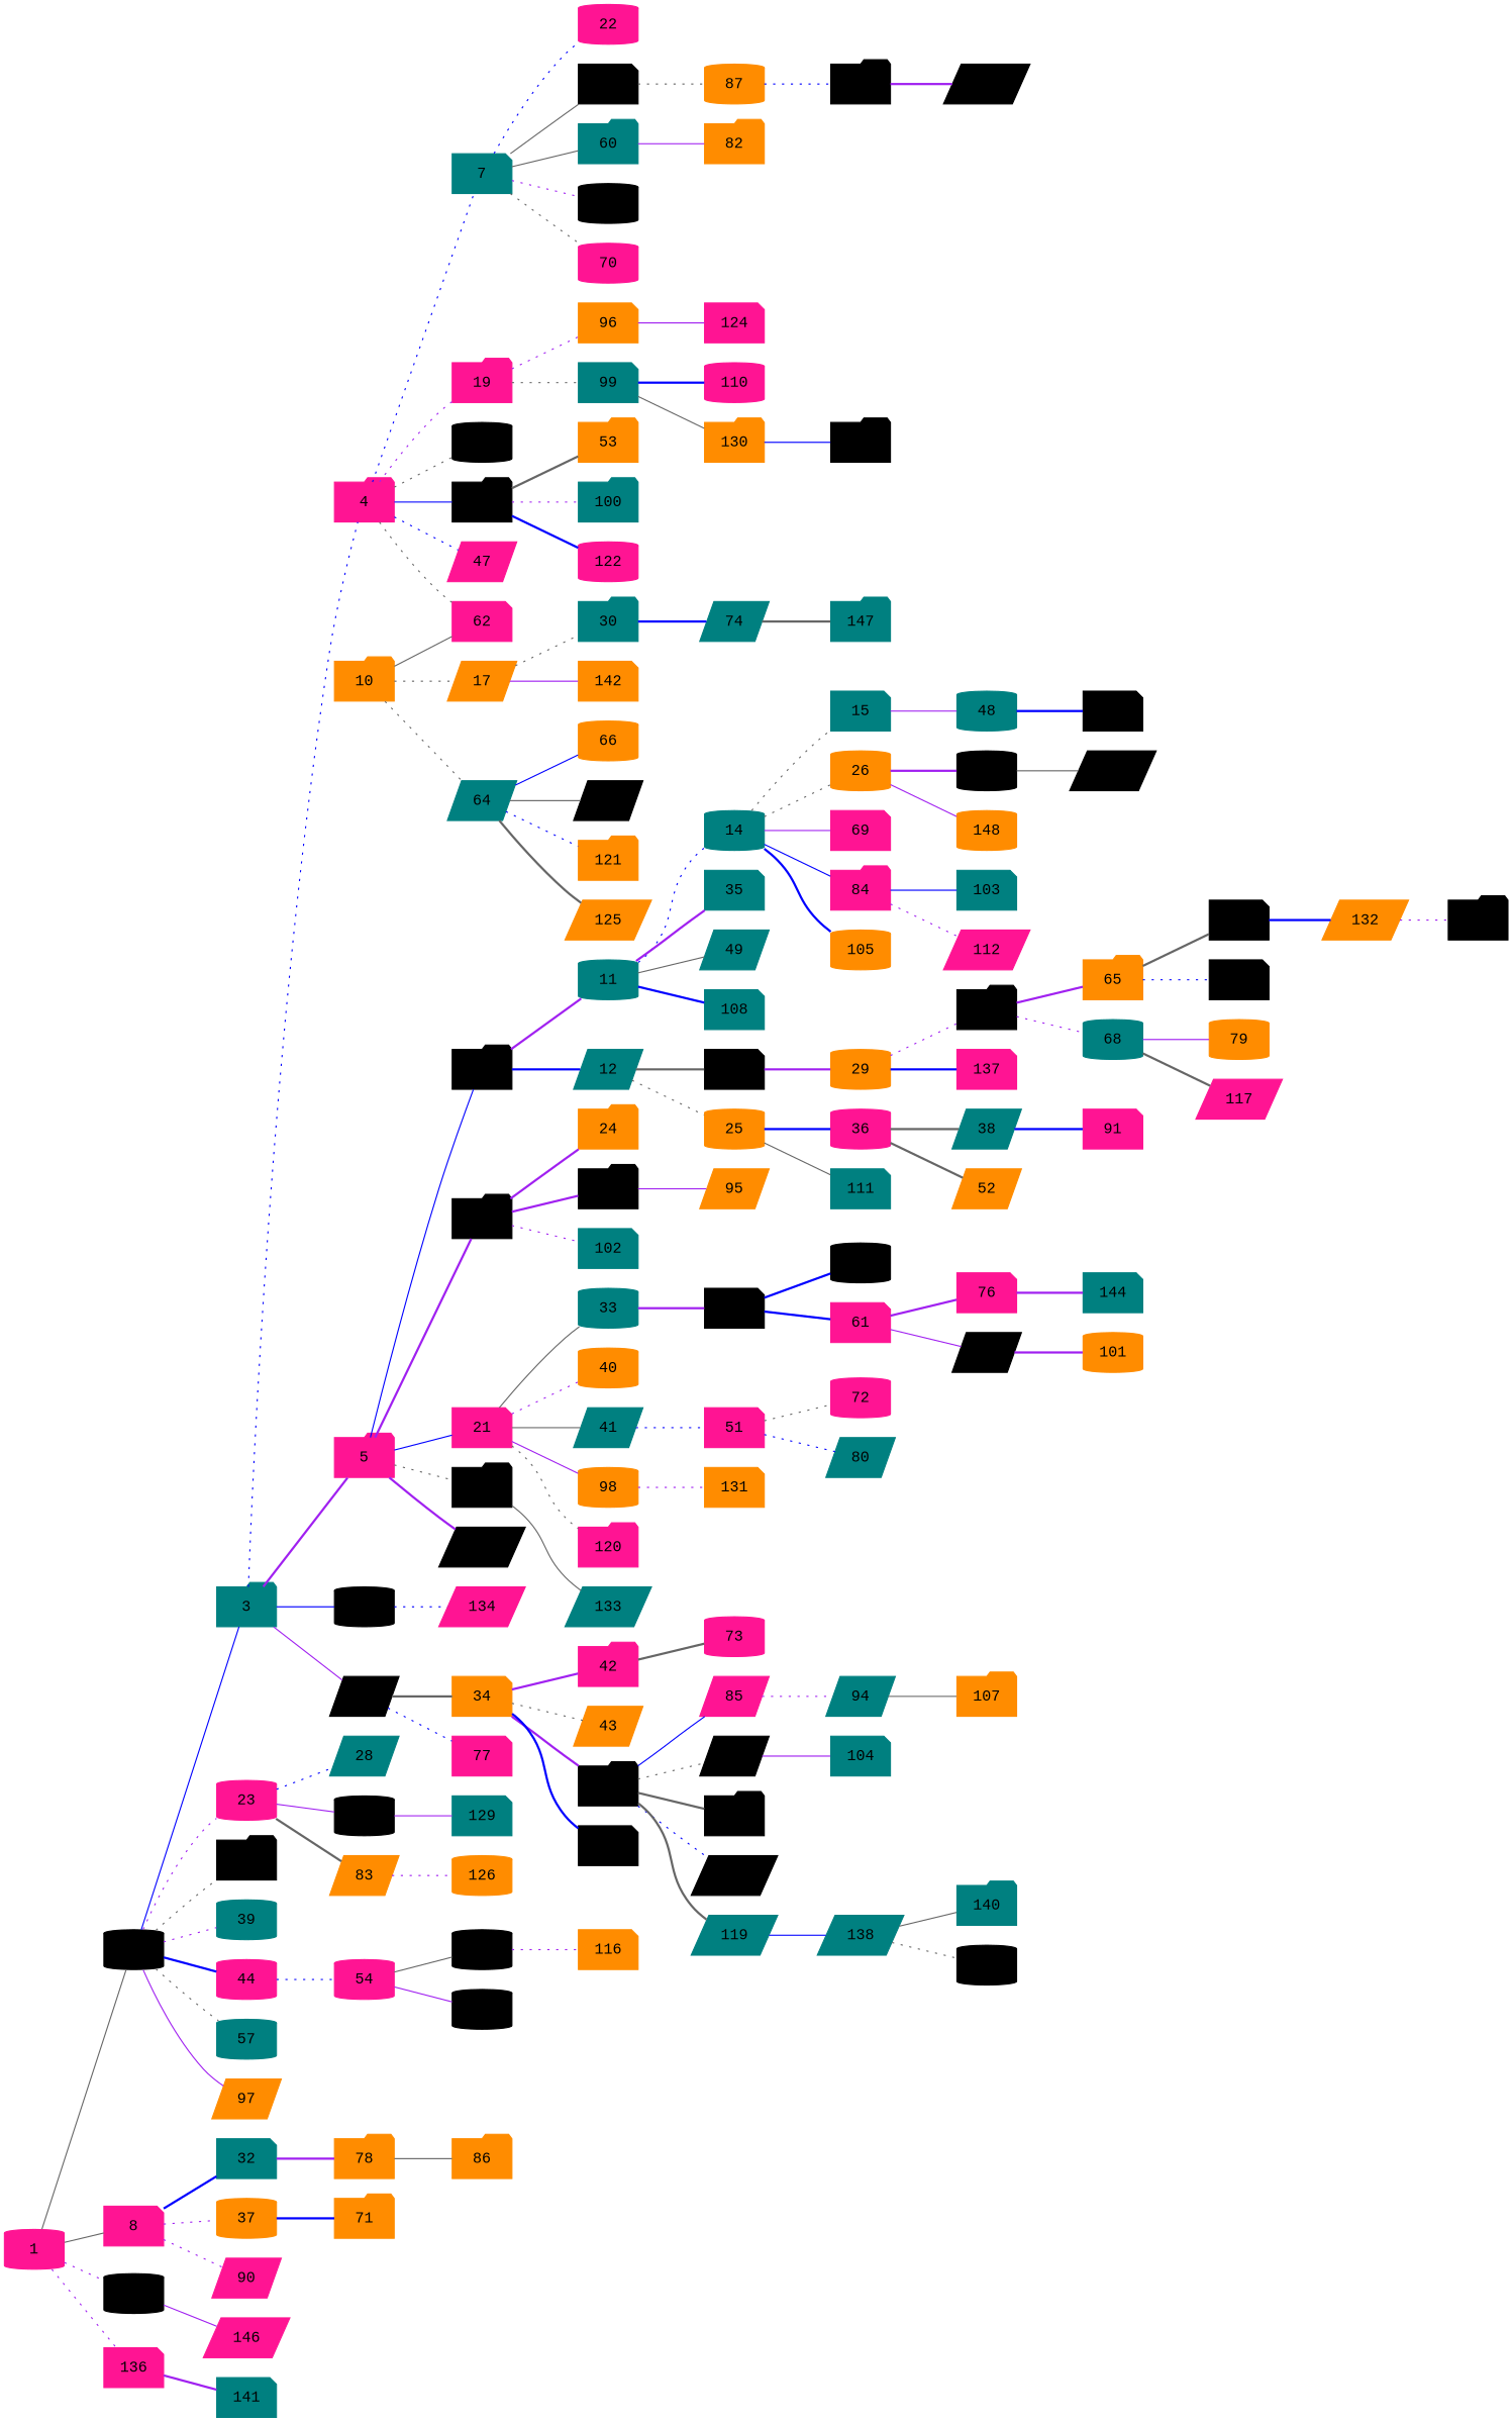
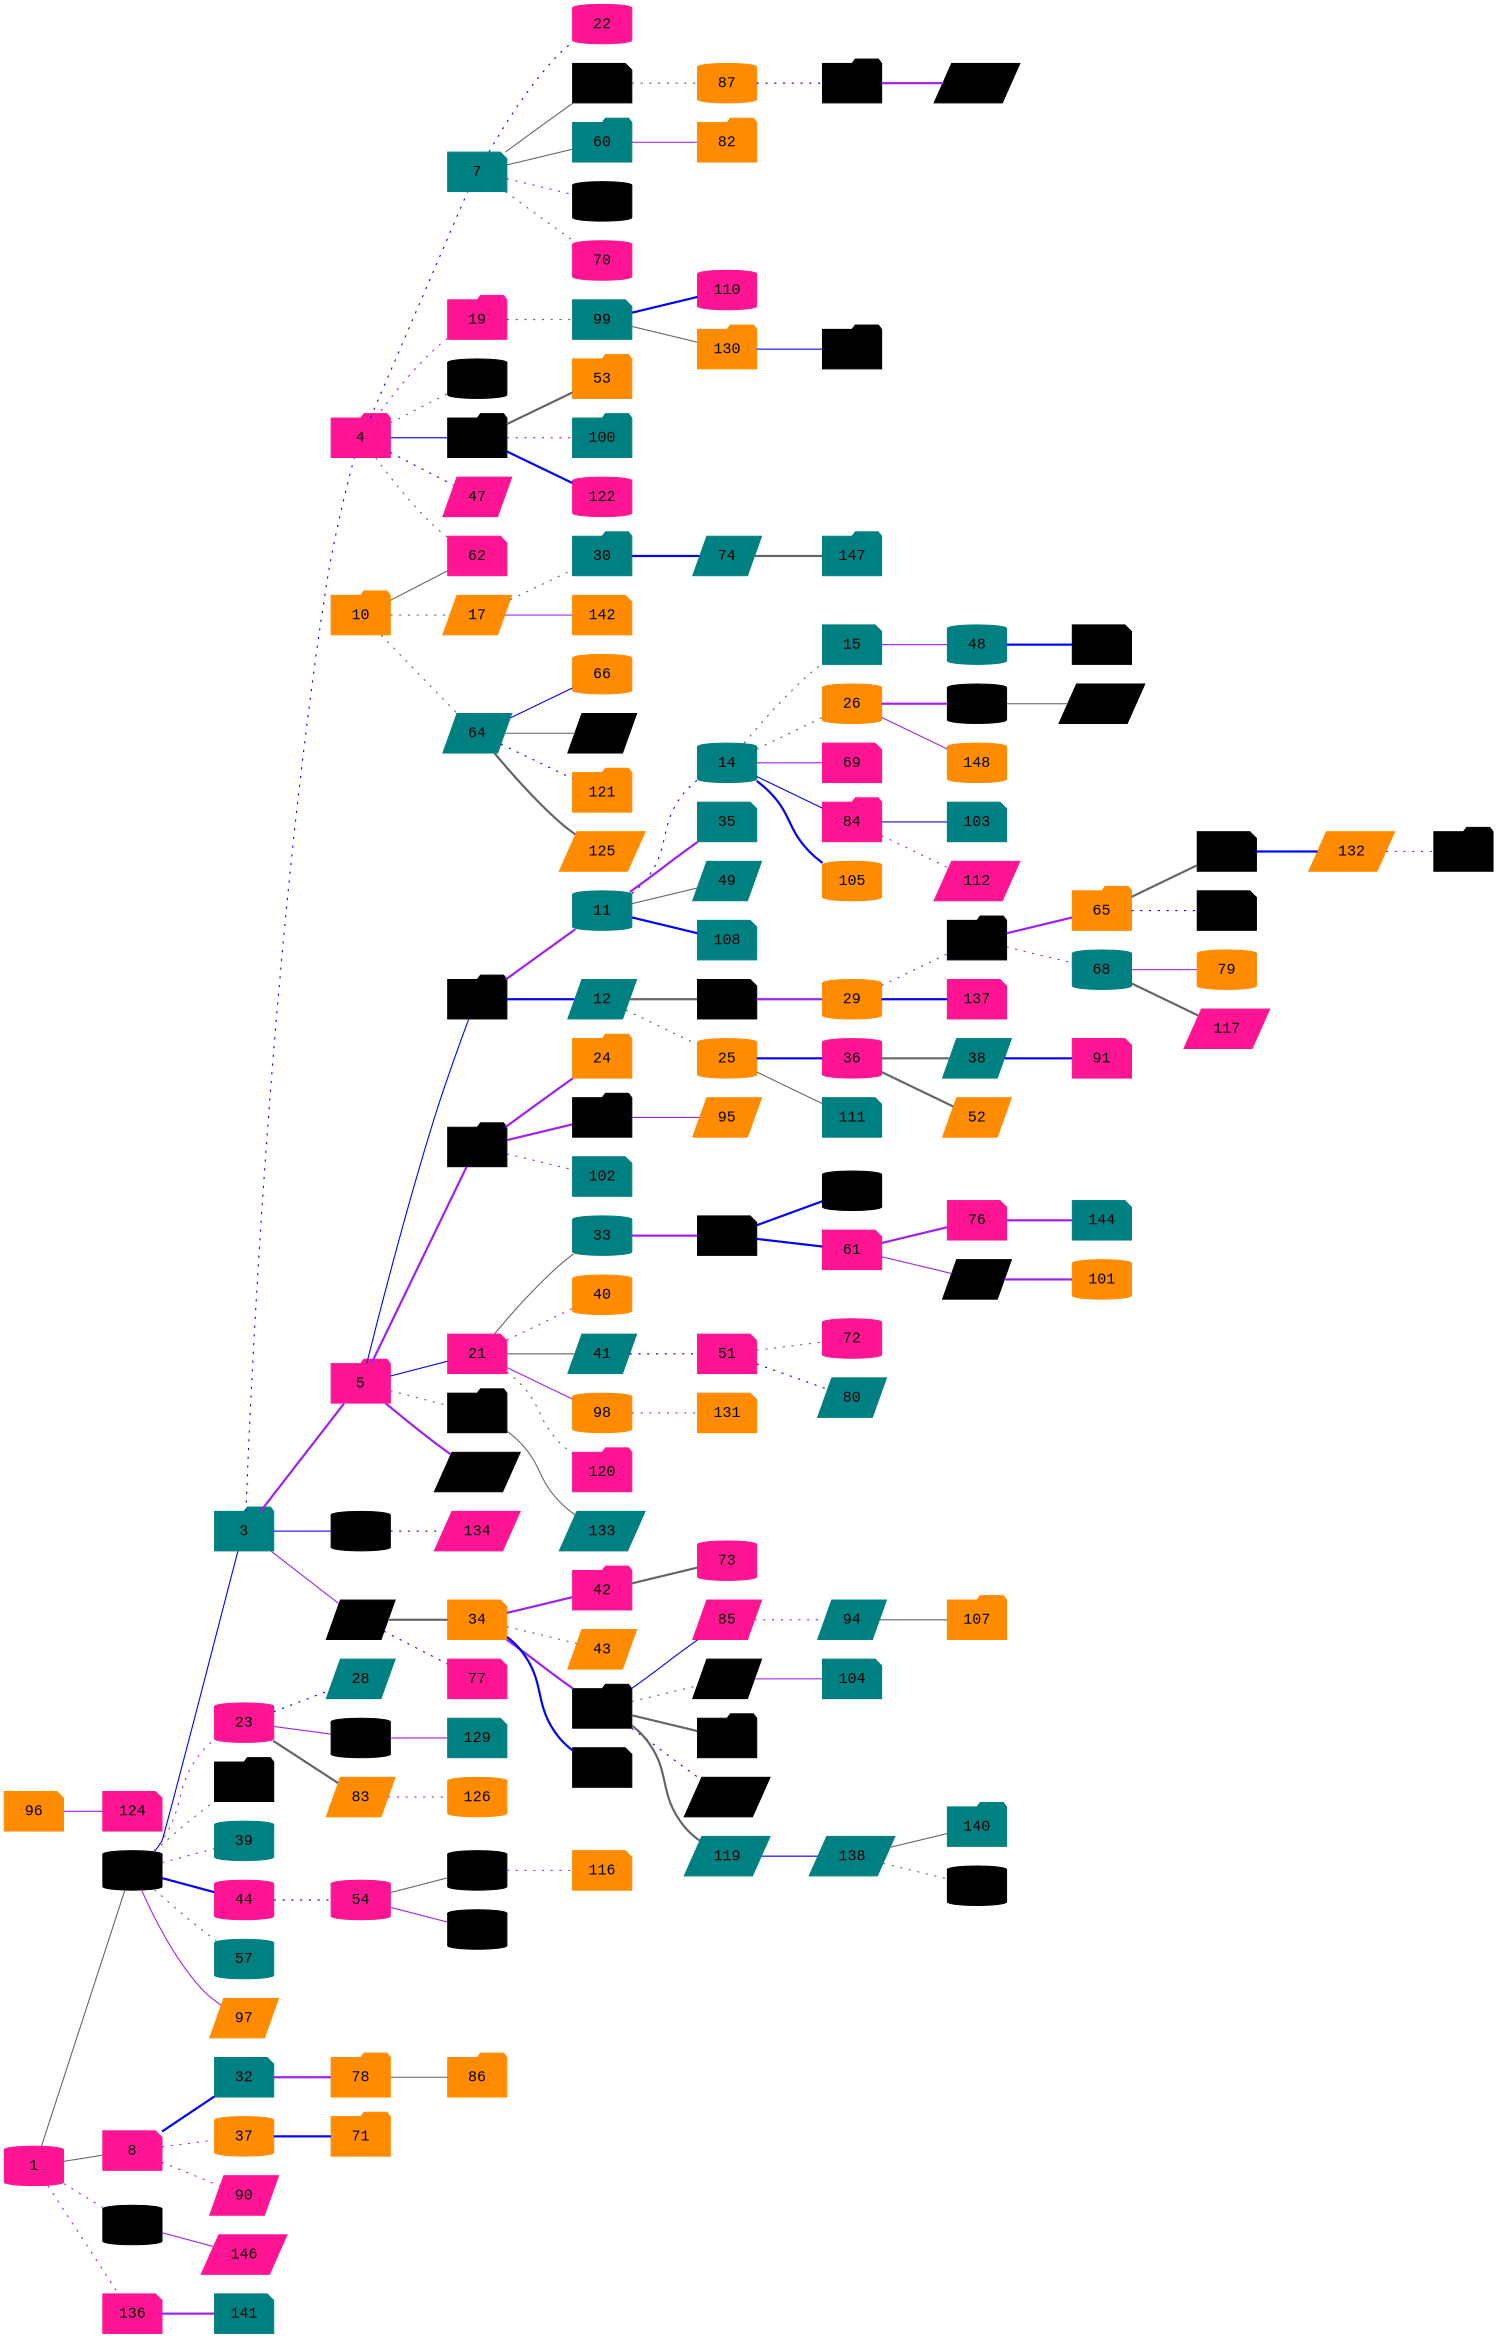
  graph {
    fontname="Liberation Mono"
    rankdir=LR
    node [color=black fontname="Liberation Mono" shape=cylinder style=filled]
    edge [color=purple fontname="Liberation Mono" style=dotted]
    1 [color=deeppink]
    2
    8 [color=deeppink shape=note]
    9
    136 [color=deeppink shape=note]
    3 [color=teal shape=folder]
    23 [color=deeppink]
    27 [shape=folder]
    39 [color=teal]
    44 [color=deeppink]
    57 [color=teal]
    97 [color=darkorange shape=parallelogram]
    32 [color=teal shape=note]
    37 [color=darkorange]
    90 [color=deeppink shape=parallelogram]
    146 [color=deeppink shape=parallelogram]
    141 [color=teal shape=note]
    4 [color=deeppink shape=folder]
    5 [color=deeppink shape=folder]
    13
    20 [shape=parallelogram]
    28 [color=teal shape=parallelogram]
    59
    83 [color=darkorange shape=parallelogram]
    54 [color=deeppink]
    7 [color=teal shape=note]
    19 [color=deeppink shape=folder]
    45
    46 [shape=folder]
    47 [color=deeppink shape=parallelogram]
    62 [color=deeppink shape=note]
    6 [shape=folder]
    16 [shape=folder]
    21 [color=deeppink shape=note]
    93 [shape=folder]
    128 [shape=parallelogram]
    134 [color=deeppink shape=parallelogram]
    34 [color=darkorange shape=note]
    77 [color=deeppink shape=note]
    22 [color=deeppink]
    58 [shape=note]
    60 [color=teal shape=folder]
    67
    70 [color=deeppink]
    10 [color=darkorange shape=folder]
    17 [color=darkorange shape=parallelogram]
    64 [color=teal shape=parallelogram]
    96 [color=darkorange shape=note]
    99 [color=teal shape=note]
    53 [color=darkorange shape=folder]
    100 [color=teal shape=folder]
    122 [color=deeppink]
    11 [color=teal]
    12 [color=teal shape=parallelogram]
    24 [color=darkorange shape=folder]
    50 [shape=folder]
    102 [color=teal shape=note]
    33 [color=teal]
    40 [color=darkorange]
    41 [color=teal shape=parallelogram]
    98 [color=darkorange]
    120 [color=deeppink shape=folder]
    133 [color=teal shape=parallelogram]
    14 [color=teal]
    35 [color=teal shape=note]
    49 [color=teal shape=parallelogram]
    108 [color=teal shape=note]
    18 [shape=note]
    25 [color=darkorange]
    87 [color=darkorange]
    82 [color=darkorange shape=folder]
    78 [color=darkorange shape=folder]
    71 [color=darkorange shape=folder]
    30 [color=teal shape=folder]
    142 [color=darkorange shape=note]
    66 [color=darkorange]
    89 [shape=parallelogram]
    121 [color=darkorange shape=folder]
    125 [color=darkorange shape=parallelogram]
    15 [color=teal shape=note]
    26 [color=darkorange]
    69 [color=deeppink shape=note]
    84 [color=deeppink shape=folder]
    105 [color=darkorange]
    29 [color=darkorange]
    36 [color=deeppink]
    111 [color=teal shape=note]
    48 [color=teal]
    75
    148 [color=darkorange]
    103 [color=teal shape=note]
    112 [color=deeppink shape=parallelogram]
    145 [shape=note]
    95 [color=darkorange shape=parallelogram]
    74 [color=teal shape=parallelogram]
    31 [shape=folder]
    137 [color=deeppink shape=note]
    124 [color=deeppink shape=note]
    110 [color=deeppink]
    130 [color=darkorange shape=folder]
    42 [color=deeppink shape=folder]
    43 [color=darkorange shape=parallelogram]
    63 [shape=folder]
    109 [shape=note]
    55 [shape=note]
    51 [color=deeppink shape=note]
    131 [color=darkorange shape=note]
    129 [color=teal shape=note]
    126 [color=darkorange]
    38 [color=teal shape=parallelogram]
    52 [color=darkorange shape=parallelogram]
    118 [shape=parallelogram]
    65 [color=darkorange shape=folder]
    68 [color=teal]
    147 [color=teal shape=folder]
    114 [shape=note]
    127 [shape=note]
    79 [color=darkorange]
    117 [color=deeppink shape=parallelogram]
    86 [color=darkorange shape=folder]
    56
    61 [color=deeppink shape=note]
    73 [color=deeppink]
    85 [color=deeppink shape=parallelogram]
    92 [shape=parallelogram]
    106 [shape=folder]
    115 [shape=parallelogram]
    119 [color=teal shape=parallelogram]
    91 [color=deeppink shape=note]
    72 [color=deeppink]
    80 [color=teal shape=parallelogram]
    81
    123
    116 [color=darkorange shape=note]
    76 [color=deeppink shape=note]
    88 [shape=parallelogram]
    113 [shape=folder]
    144 [color=teal shape=note]
    101 [color=darkorange]
    94 [color=teal shape=parallelogram]
    104 [color=teal shape=note]
    138 [color=teal shape=parallelogram]
    132 [color=darkorange shape=parallelogram]
    107 [color=darkorange shape=folder]
    143 [shape=parallelogram]
    135 [shape=folder]
    139 [shape=folder]
    140 [color=teal shape=folder]
    149
    1 -- 2 [color=gray40 style=solid]
    1 -- 8 [color=gray40 style=solid]
    1 -- 9
    1 -- 136
    2 -- 3 [color=blue style=solid]
    2 -- 23
    2 -- 27 [color=gray40]
    2 -- 39
    2 -- 44 [color=blue style=bold]
    2 -- 57 [color=gray40]
    2 -- 97 [style=solid]
    8 -- 32 [color=blue style=bold]
    8 -- 37
    8 -- 90
    9 -- 146 [style=solid]
    136 -- 141 [style=bold]
    3 -- 4 [color=blue]
    3 -- 5 [style=bold]
    3 -- 13 [color=blue style=solid]
    3 -- 20 [style=solid]
    23 -- 28 [color=blue]
    23 -- 59 [style=solid]
    23 -- 83 [color=gray40 style=bold]
    44 -- 54 [color=blue]
    32 -- 78 [style=bold]
    37 -- 71 [color=blue style=bold]
    4 -- 7 [color=blue]
    4 -- 19
    4 -- 45 [color=gray40]
    4 -- 46 [color=blue style=solid]
    4 -- 47 [color=blue]
    4 -- 62 [color=gray40]
    5 -- 6 [color=blue style=solid]
    5 -- 16 [style=bold]
    5 -- 21 [color=blue style=solid]
    5 -- 93 [color=gray40]
    5 -- 128 [style=bold]
    13 -- 134 [color=blue]
    20 -- 34 [color=gray40 style=bold]
    20 -- 77 [color=blue]
    59 -- 129 [style=solid]
    83 -- 126
    54 -- 81 [color=gray40 style=solid]
    54 -- 123 [style=solid]
    7 -- 22 [color=blue]
    7 -- 58 [color=gray40 style=solid]
    7 -- 60 [color=gray40 style=solid]
    7 -- 67
    7 -- 70 [color=gray40]
-   19 -- 96
    19 -- 99 [color=gray40]
    46 -- 53 [color=gray40 style=bold]
    46 -- 100
    46 -- 122 [color=blue style=bold]
    6 -- 11 [style=bold]
    6 -- 12 [color=blue style=bold]
    16 -- 24 [style=bold]
    16 -- 50 [style=bold]
    16 -- 102
    21 -- 33 [color=gray40 style=solid]
    21 -- 40
    21 -- 41 [color=gray40 style=solid]
    21 -- 98 [style=solid]
    21 -- 120 [color=gray40]
    93 -- 133 [color=gray40 style=solid]
    34 -- 42 [style=bold]
    34 -- 43 [color=gray40]
    34 -- 63 [style=bold]
    34 -- 109 [color=blue style=bold]
    58 -- 87 [color=gray40]
    60 -- 82 [style=solid]
    10 -- 62 [color=gray40 style=solid]
    10 -- 17 [color=gray40]
    10 -- 64 [color=gray40]
    17 -- 30 [color=gray40]
    17 -- 142 [style=solid]
    64 -- 66 [color=blue style=solid]
    64 -- 89 [color=gray40 style=solid]
    64 -- 121 [color=blue]
    64 -- 125 [color=gray40 style=bold]
    96 -- 124 [style=solid]
    99 -- 110 [color=blue style=bold]
    99 -- 130 [color=gray40 style=solid]
    11 -- 14 [color=blue]
    11 -- 35 [style=bold]
    11 -- 49 [color=gray40 style=solid]
    11 -- 108 [color=blue style=bold]
    12 -- 18 [color=gray40 style=bold]
    12 -- 25 [color=gray40]
    50 -- 95 [style=solid]
    33 -- 55 [style=bold]
    41 -- 51 [color=blue]
    98 -- 131
    14 -- 15 [color=gray40]
    14 -- 26 [color=gray40]
    14 -- 69 [style=solid]
    14 -- 84 [color=blue style=solid]
    14 -- 105 [color=blue style=bold]
    18 -- 29 [style=bold]
    25 -- 36 [color=blue style=bold]
    25 -- 111 [color=gray40 style=solid]
    87 -- 113 [color=blue]
    78 -- 86 [color=gray40 style=solid]
    30 -- 74 [color=blue style=bold]
    15 -- 48 [style=solid]
    26 -- 75 [style=bold]
    26 -- 148 [style=solid]
    84 -- 103 [color=blue style=solid]
    84 -- 112
    29 -- 31
    29 -- 137 [color=blue style=bold]
    36 -- 38 [color=gray40 style=bold]
    36 -- 52 [color=gray40 style=bold]
    48 -- 145 [color=blue style=bold]
    75 -- 118 [color=gray40 style=solid]
    74 -- 147 [color=gray40 style=bold]
    31 -- 65 [style=bold]
    31 -- 68
    130 -- 135 [color=blue style=solid]
    42 -- 73 [color=gray40 style=bold]
    63 -- 85 [color=blue style=solid]
    63 -- 92 [color=gray40]
    63 -- 106 [color=gray40 style=bold]
    63 -- 115 [color=blue]
    63 -- 119 [color=gray40 style=bold]
    55 -- 56 [color=blue style=bold]
    55 -- 61 [color=blue style=bold]
    51 -- 72 [color=gray40]
    51 -- 80 [color=blue]
    38 -- 91 [color=blue style=bold]
    65 -- 114 [color=gray40 style=bold]
    65 -- 127 [color=blue]
    68 -- 79 [style=solid]
    68 -- 117 [color=gray40 style=bold]
    114 -- 132 [color=blue style=bold]
    61 -- 76 [style=bold]
    61 -- 88 [style=solid]
    85 -- 94
    92 -- 104 [style=solid]
    119 -- 138 [color=blue style=solid]
    81 -- 116
    76 -- 144 [style=bold]
    88 -- 101 [style=bold]
    113 -- 143 [style=bold]
    94 -- 107 [color=gray40 style=solid]
    138 -- 140 [color=gray40 style=solid]
    138 -- 149 [color=gray40]
    132 -- 139
  }
